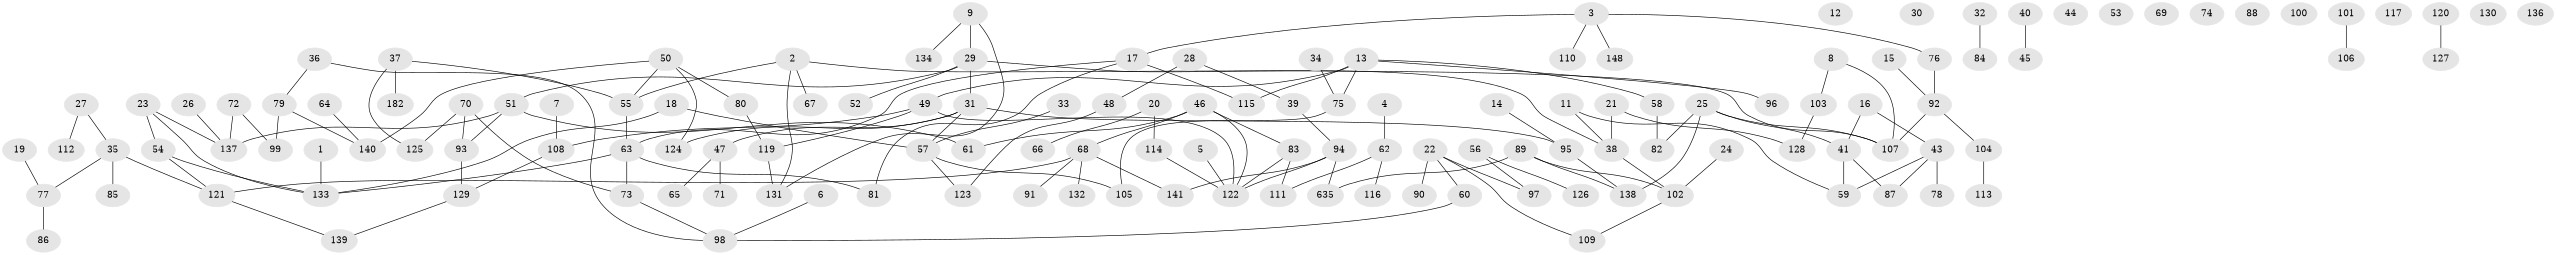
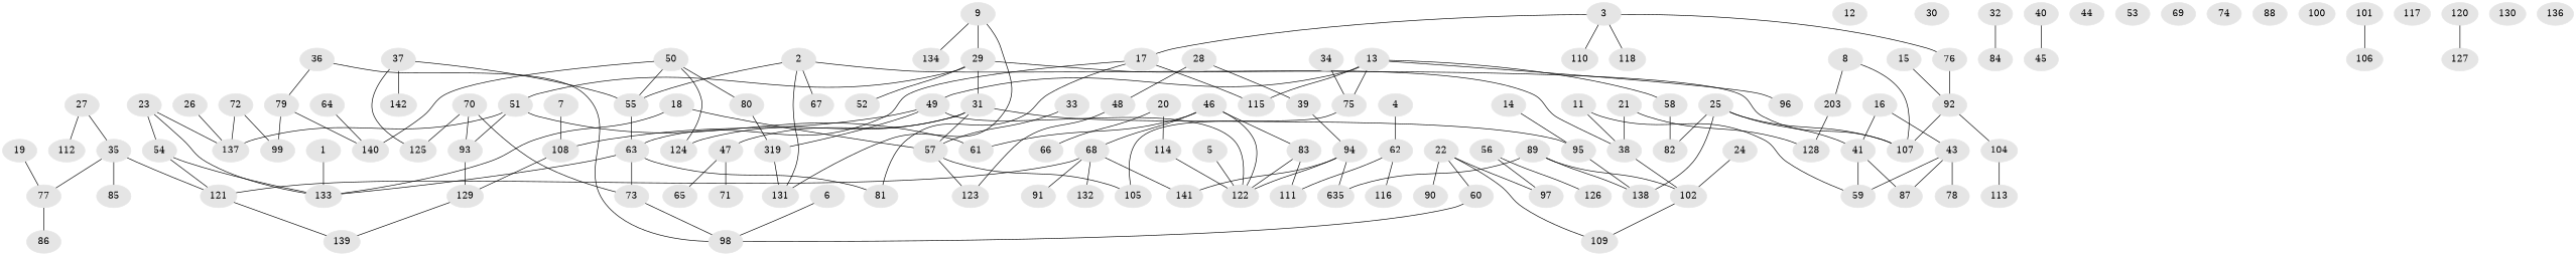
  graph {
    fontname="DejaVu Serif"
    node [color=gray90 fontname="DejaVu Serif" style=filled]
    edge [fontname="DejaVu Serif"]
    1
    133
    2
    55
    67
    107
    131
    63
    3
    17
    76
    110
-   118 [label=148]
+   118
    115
    81
    92
    4
    62
    111
    116
    5
    122
    6
    98
    7
    108
    129
    8
-   103
+   103 [label=203]
    128
    9
    29
    134
    38
    31
    51
    52
    11
    59
    102
    12
    13
    49
    58
    75
    96
-   119
+   119 [label=319]
    82
    105
    14
    95
    138
    15
    104
    16
    41
    43
    87
    78
    73
    18
    57
    123
    19
    77
    86
    20
    66
    114
    21
    22
    60
    90
    97
    109
    23
    54
    137
    121
    24
    25
    26
    27
    35
    112
    85
    28
    39
    48
    94
    47
    124
    61
    93
    30
    65
    71
    32
    84
    33
    34
    139
    36
    79
    140
    99
    37
    125
-   142 [label=182]
+   142
    141
    n111 [label=635]
    40
    45
    83
    44
    46
    68
    91
    132
    50
    80
    53
    56
    126
    64
    69
    70
    72
    74
    88
    89
    113
    100
    101
    106
    117
    120
    127
    130
    136
    1 -- 133
    2 -- 55
    2 -- 67
    2 -- 107
    2 -- 131
    55 -- 63
    63 -- 133
    63 -- 81
    63 -- 73
    3 -- 17
    3 -- 76
    3 -- 110
    3 -- 118
    17 -- 63
    17 -- 115
    17 -- 81
    76 -- 92
    92 -- 107
    92 -- 104
    4 -- 62
    62 -- 111
    62 -- 116
    5 -- 122
    6 -- 98
    7 -- 108
    108 -- 129
    129 -- 139
    8 -- 107
    8 -- 103
    103 -- 128
    9 -- 131
    9 -- 29
    9 -- 134
    29 -- 38
    29 -- 31
    29 -- 51
    29 -- 52
    38 -- 102
    31 -- 95
    31 -- 57
    31 -- 47
    31 -- 124
    51 -- 137
    51 -- 61
    51 -- 93
    11 -- 38
    11 -- 59
    102 -- 109
    13 -- 115
    13 -- 49
    13 -- 58
    13 -- 75
    13 -- 96
    49 -- 122
    49 -- 108
    49 -- 119
    58 -- 82
    75 -- 105
    119 -- 131
    14 -- 95
    95 -- 138
    15 -- 92
    104 -- 113
    16 -- 41
    16 -- 43
    41 -- 59
    41 -- 87
    43 -- 59
    43 -- 87
    43 -- 78
    73 -- 98
    18 -- 133
    18 -- 57
    57 -- 105
    57 -- 123
    19 -- 77
    77 -- 86
    20 -- 66
    20 -- 114
    114 -- 122
    21 -- 128
    21 -- 38
    22 -- 60
    22 -- 90
    22 -- 97
    22 -- 109
    60 -- 98
    23 -- 133
    23 -- 54
    23 -- 137
    54 -- 133
    54 -- 121
    121 -- 139
    24 -- 102
    25 -- 107
    25 -- 82
    25 -- 138
    25 -- 41
    26 -- 137
    27 -- 35
    27 -- 112
    35 -- 77
    35 -- 121
    35 -- 85
    28 -- 39
    28 -- 48
    39 -- 94
    48 -- 123
    94 -- 122
    94 -- 141
    94 -- n111
    47 -- 65
    47 -- 71
    93 -- 129
    32 -- 84
    33 -- 57
    34 -- 75
    36 -- 98
    36 -- 79
    79 -- 140
    79 -- 99
    37 -- 55
    37 -- 125
    37 -- 142
    40 -- 45
    83 -- 111
    83 -- 122
    46 -- 122
    46 -- 61
    46 -- 83
    46 -- 68
    68 -- 121
    68 -- 141
    68 -- 91
    68 -- 132
    50 -- 55
    50 -- 124
    50 -- 140
    50 -- 80
    80 -- 119
    56 -- 97
    56 -- 126
    64 -- 140
    70 -- 73
    70 -- 93
    70 -- 125
    72 -- 137
    72 -- 99
    89 -- 102
    89 -- 138
    89 -- n111
    101 -- 106
    120 -- 127
  }
